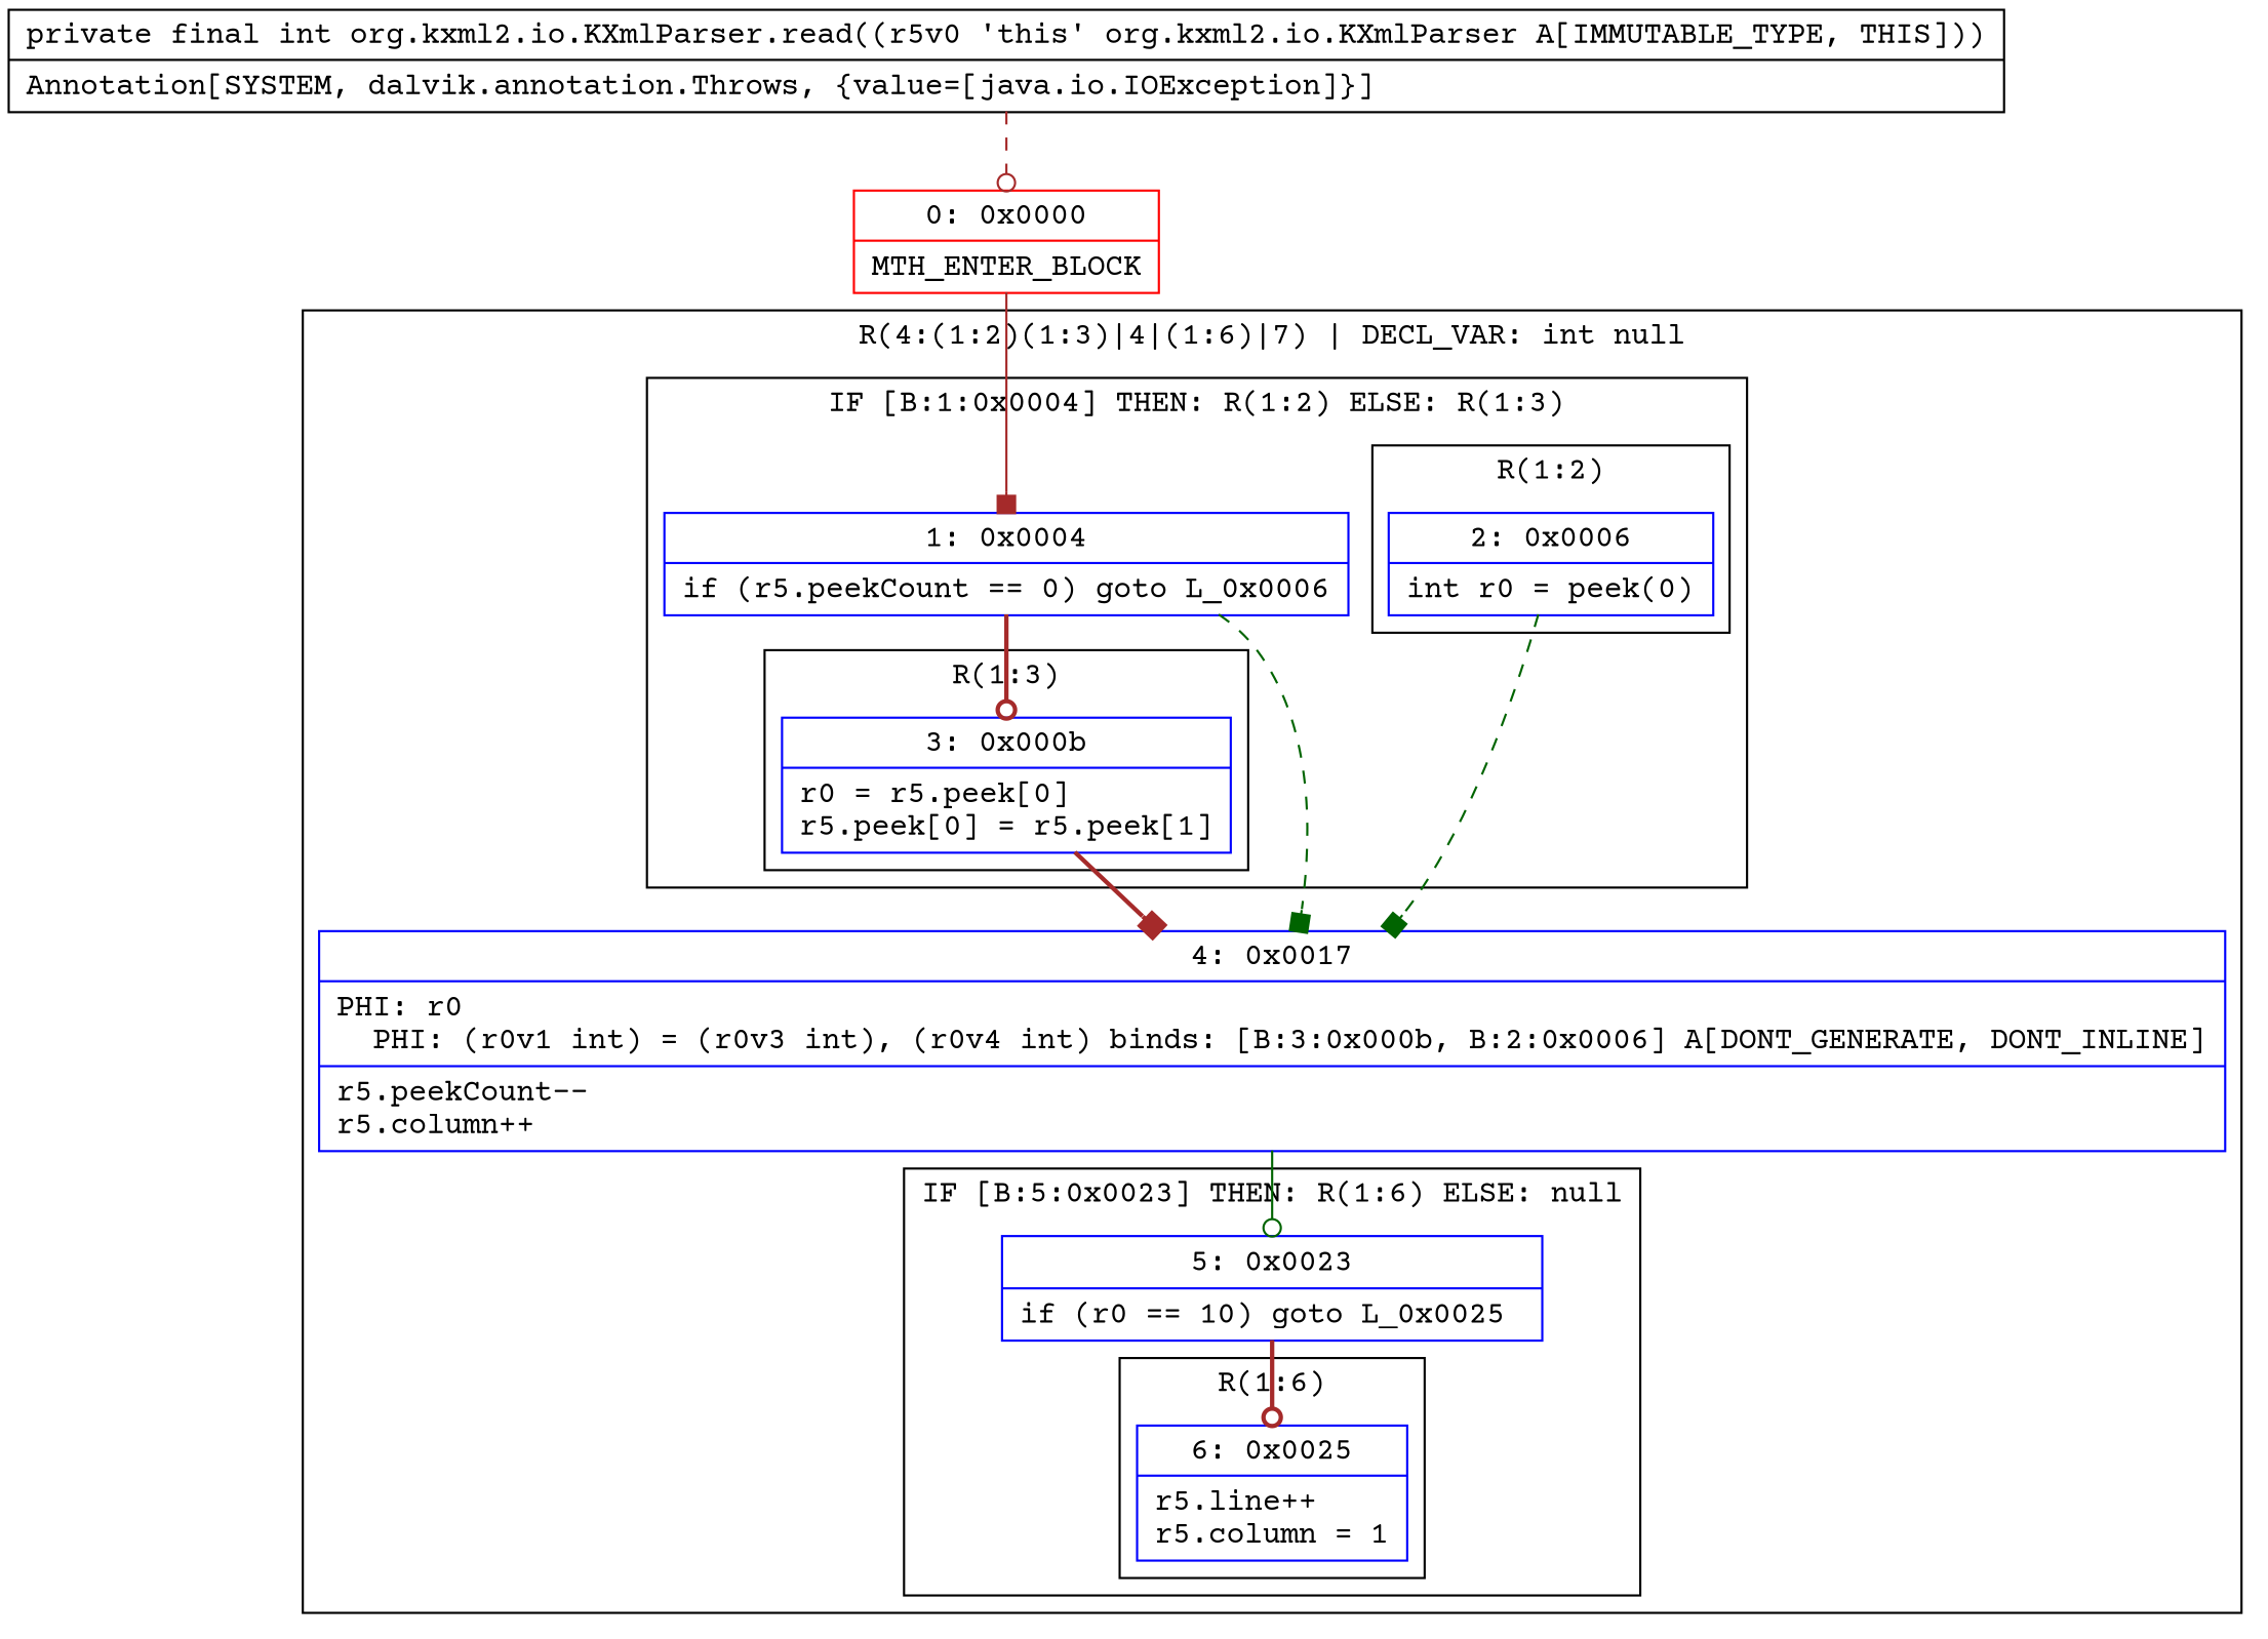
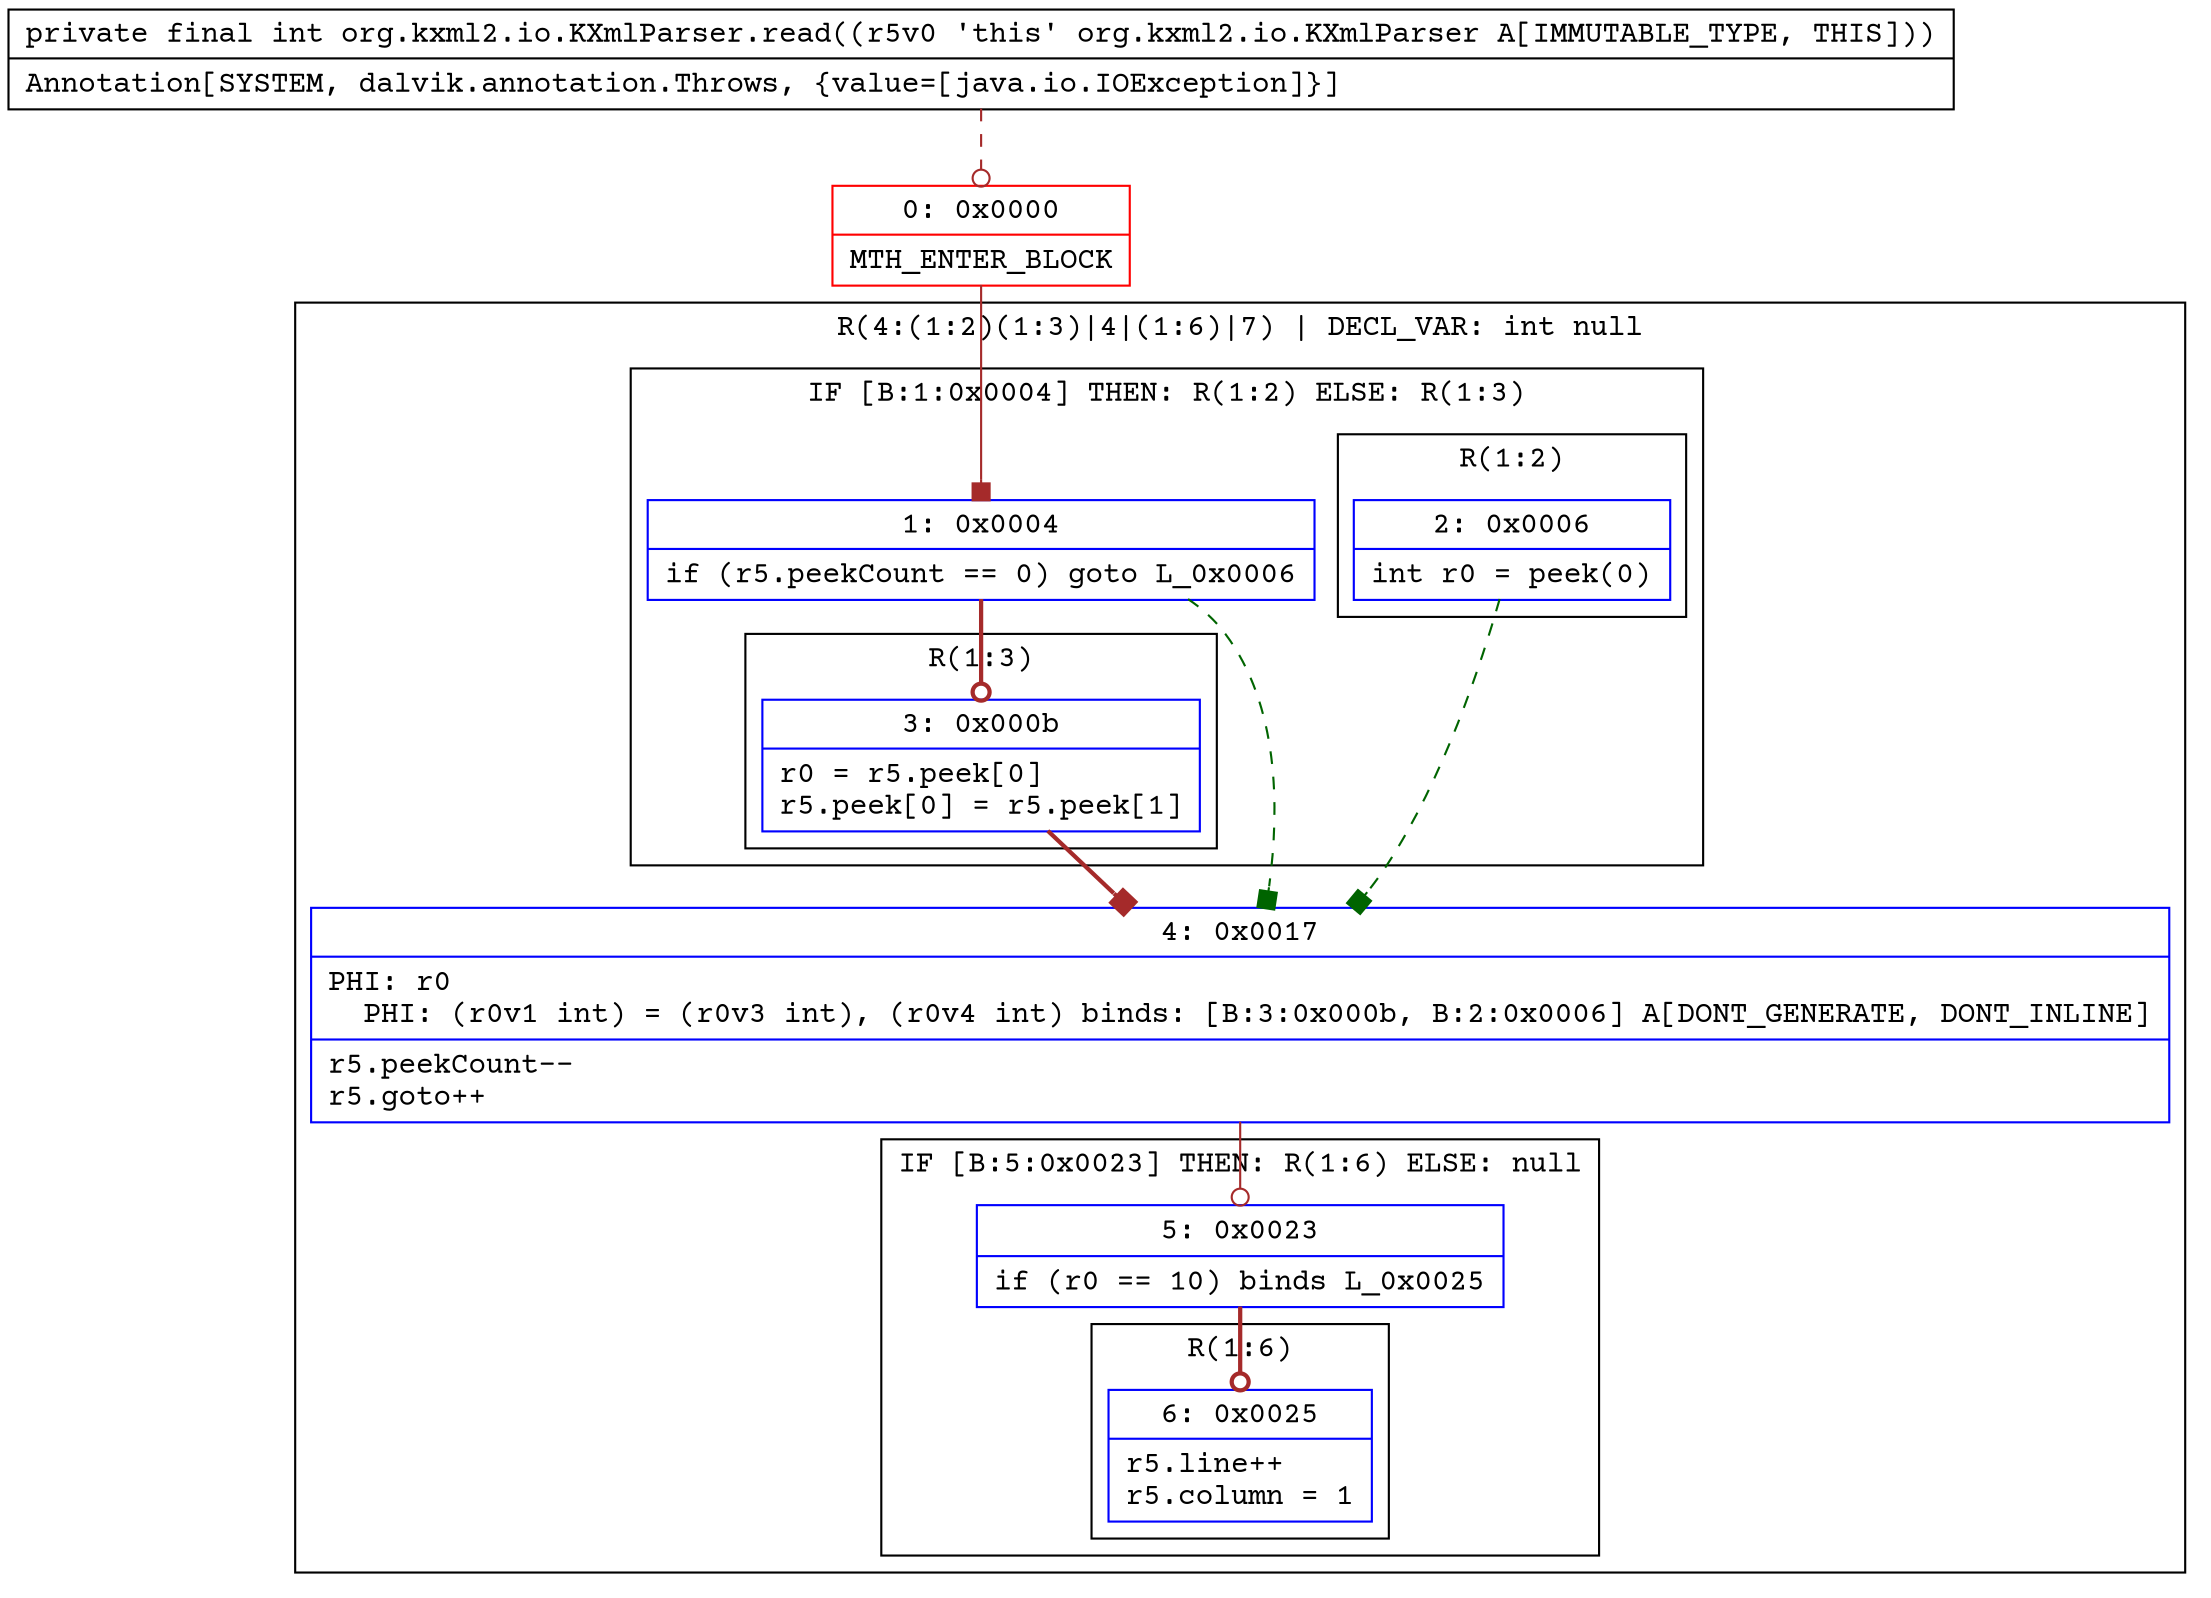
  digraph {
    fontname="Courier Prime"
    node [color=blue fontname="Courier Prime" shape=record]
    edge [arrowhead=box color=brown fontname="Courier Prime" style=dashed]
    n1 [label="{2\:\ 0x0006|int r0 = peek(0)\l}"]
    n2 [label="{3\:\ 0x000b|r0 = r5.peek[0]\lr5.peek[0] = r5.peek[1]\l}"]
    n3 [label="{1\:\ 0x0004|if (r5.peekCount == 0) goto L_0x0006\l}"]
    n4 [label="{6\:\ 0x0025|r5.line++\lr5.column = 1\l}"]
-   n5 [label="{5\:\ 0x0023|if (r0 == 10) goto L_0x0025\l}"]
-   n6 [label="{4\:\ 0x0017|PHI: r0 \l  PHI: (r0v1 int) = (r0v3 int), (r0v4 int) binds: [B:3:0x000b, B:2:0x0006] A[DONT_GENERATE, DONT_INLINE]\l|r5.peekCount\-\-\lr5.column++\l}"]
+   n5 [label="{5\:\ 0x0023|if (r0 == 10) binds L_0x0025\l}"]
+   n6 [label="{4\:\ 0x0017|PHI: r0 \l  PHI: (r0v1 int) = (r0v3 int), (r0v4 int) binds: [B:3:0x000b, B:2:0x0006] A[DONT_GENERATE, DONT_INLINE]\l|r5.peekCount\-\-\lr5.goto++\l}"]
    n7 [color=red label="{0\:\ 0x0000|MTH_ENTER_BLOCK\l}"]
    n8 [label="{private final int org.kxml2.io.KXmlParser.read((r5v0 'this' org.kxml2.io.KXmlParser A[IMMUTABLE_TYPE, THIS]))  | Annotation[SYSTEM, dalvik.annotation.Throws, \{value=[java.io.IOException]\}]\l}" color=""]
    subgraph cluster_1 {
      label="R(4:(1:2)(1:3)|4|(1:6)|7) | DECL_VAR: int null\l"
      n6
      subgraph cluster_2 {
        label="IF [B:1:0x0004] THEN: R(1:2) ELSE: R(1:3)"
        n3
        subgraph cluster_3 {
          label="R(1:2)"
          n1
        }
        subgraph cluster_4 {
          label="R(1:3)"
          n2
        }
      }
      subgraph cluster_5 {
        label="IF [B:5:0x0023] THEN: R(1:6) ELSE: null"
        n5
        subgraph cluster_6 {
          label="R(1:6)"
          n4
        }
      }
    }
    n1 -> n6 [color=darkgreen]
    n2 -> n6 [style=bold]
    n3 -> n2 [arrowhead=odot style=bold]
    n3 -> n6 [color=darkgreen]
    n5 -> n4 [arrowhead=odot style=bold]
-   n6 -> n5 [arrowhead=odot color=darkgreen style=solid]
+   n6 -> n5 [arrowhead=odot style=solid]
    n7 -> n3 [style=solid]
    n8 -> n7 [arrowhead=odot]
  }
